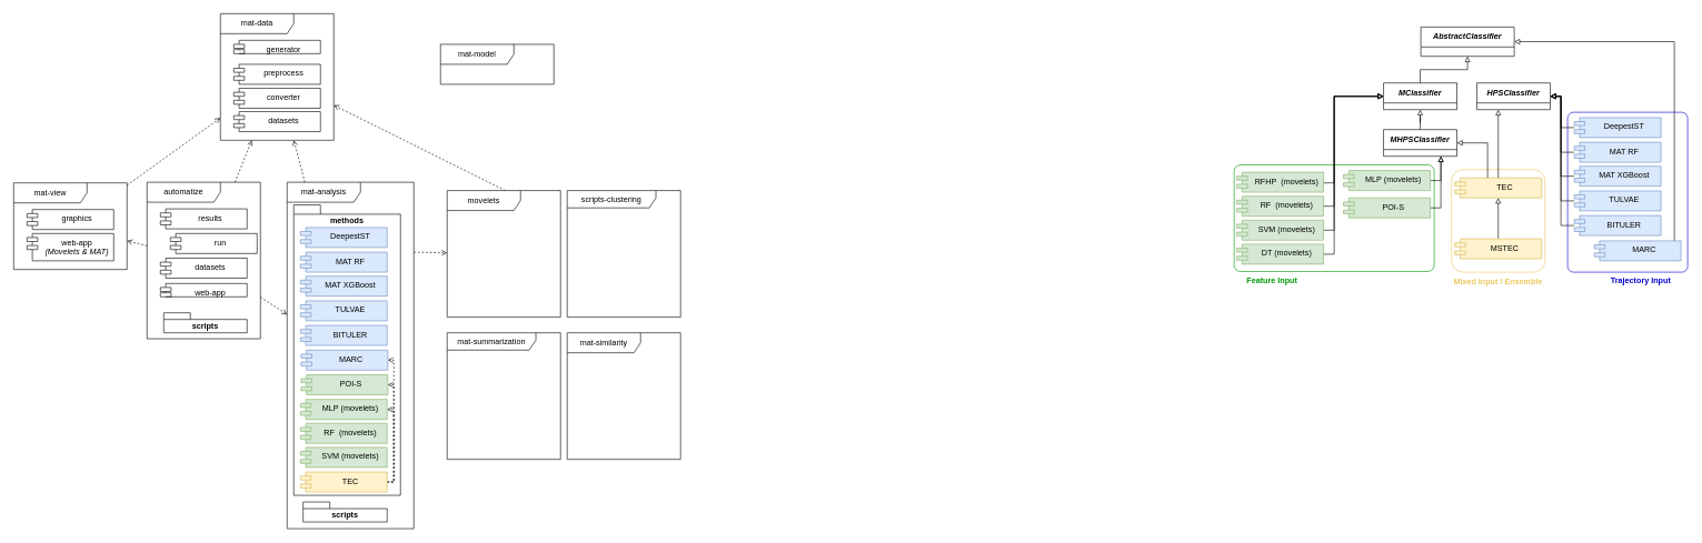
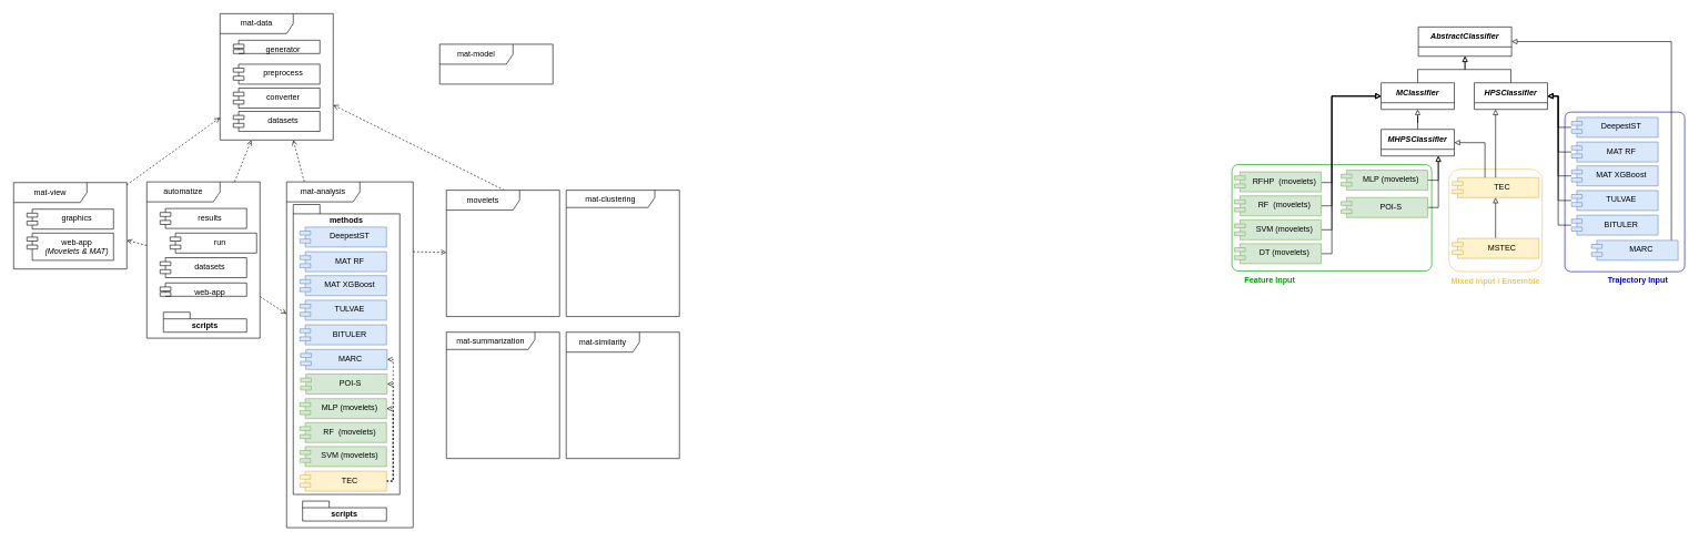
  <mxCell id="0" />
  <mxCell id="1" parent="0" />
  <mxCell id="2" value="&lt;h4&gt;Trajectory Input&lt;/h4&gt;" style="rounded=1;whiteSpace=wrap;html=1;fillColor=none;verticalAlign=top;labelPosition=right;verticalLabelPosition=bottom;align=left;spacing=-15;spacingTop=0;spacingLeft=-100;spacingRight=0;fontColor=#0000CC;labelBorderColor=none;strokeColor=#0000CC;arcSize=5;" parent="1" vertex="1"><mxGeometry x="2350" y="168" width="180" height="240" as="geometry" /></mxCell>
  <mxCell id="3" value="&lt;h4&gt;Mixed Input / Ensemble&lt;/h4&gt;" style="rounded=1;whiteSpace=wrap;html=1;fillColor=none;verticalAlign=top;labelPosition=center;verticalLabelPosition=bottom;align=center;spacing=-15;spacingTop=1;spacingLeft=0;spacingRight=0;fontColor=#EBC75E;labelBorderColor=none;strokeColor=#EBC75E;arcSize=12;" parent="1" vertex="1"><mxGeometry x="2176" y="254" width="140" height="154" as="geometry" /></mxCell>
  <mxCell id="4" value="&lt;h4&gt;Feature Input&lt;/h4&gt;" style="rounded=1;whiteSpace=wrap;html=1;fillColor=none;verticalAlign=top;labelPosition=left;verticalLabelPosition=bottom;align=right;spacing=-15;spacingTop=1;spacingLeft=0;spacingRight=-80;fontColor=#009900;labelBorderColor=none;strokeColor=#009900;arcSize=6;" parent="1" vertex="1"><mxGeometry x="1850" y="247" width="300" height="160" as="geometry" /></mxCell>
  <mxCell id="5" value="methods" style="shape=folder;fontStyle=1;spacingTop=10;tabWidth=40;tabHeight=14;tabPosition=left;html=1;whiteSpace=wrap;horizontal=1;verticalAlign=top;fillColor=none;" parent="1" vertex="1"><mxGeometry x="440" y="307" width="160" height="436" as="geometry" /></mxCell>
  <mxCell id="6" value="mat-data" style="shape=umlFrame;whiteSpace=wrap;html=1;pointerEvents=0;width=110;height=30;" parent="1" vertex="1"><mxGeometry x="330" y="20" width="170" height="190" as="geometry" /></mxCell>
  <mxCell id="7" value="preprocess" style="shape=module;align=left;spacingLeft=20;align=center;verticalAlign=top;whiteSpace=wrap;html=1;jettyWidth=16;jettyHeight=6;" parent="1" vertex="1"><mxGeometry x="350" y="96" width="130" height="30" as="geometry" /></mxCell>
  <mxCell id="8" value="generator" style="shape=module;align=left;spacingLeft=20;align=center;verticalAlign=top;whiteSpace=wrap;html=1;jettyWidth=16;jettyHeight=6;" parent="1" vertex="1"><mxGeometry x="350" y="60" width="130" height="20" as="geometry" /></mxCell>
  <mxCell id="9" value="mat-view" style="shape=umlFrame;whiteSpace=wrap;html=1;pointerEvents=0;width=110;height=30;" parent="1" vertex="1"><mxGeometry x="20" y="274" width="170" height="130" as="geometry" /></mxCell>
  <mxCell id="10" value="web-app &lt;br&gt;&lt;i&gt;(Movelets &amp;amp; MAT)&lt;/i&gt;" style="shape=module;align=left;spacingLeft=20;align=center;verticalAlign=top;whiteSpace=wrap;html=1;jettyWidth=16;jettyHeight=6;" parent="1" vertex="1"><mxGeometry x="40" y="350" width="130" height="41" as="geometry" /></mxCell>
  <mxCell id="11" value="graphics" style="shape=module;align=left;spacingLeft=20;align=center;verticalAlign=top;whiteSpace=wrap;html=1;jettyWidth=16;jettyHeight=6;" parent="1" vertex="1"><mxGeometry x="40" y="314" width="130" height="30" as="geometry" /></mxCell>
  <mxCell id="12" style="rounded=0;orthogonalLoop=1;jettySize=auto;html=1;endArrow=open;dashed=1;endFill=0;exitX=0.512;exitY=0;exitDx=0;exitDy=0;exitPerimeter=0;" parent="1" source="13" target="6" edge="1"><mxGeometry relative="1" as="geometry" /></mxCell>
  <mxCell id="13" value="movelets" style="shape=umlFrame;whiteSpace=wrap;html=1;pointerEvents=0;width=110;height=30;" parent="1" vertex="1"><mxGeometry x="670" y="285.5" width="170" height="190" as="geometry" /></mxCell>
  <mxCell id="14" value="MLP (movelets)" style="shape=module;align=left;spacingLeft=20;align=center;verticalAlign=top;whiteSpace=wrap;html=1;jettyWidth=16;jettyHeight=6;fillColor=#d5e8d4;strokeColor=#82b366;" parent="1" vertex="1"><mxGeometry x="450" y="599" width="130" height="30" as="geometry" /></mxCell>
  <mxCell id="15" style="edgeStyle=orthogonalEdgeStyle;rounded=0;orthogonalLoop=1;jettySize=auto;html=1;entryX=1;entryY=0.5;entryDx=0;entryDy=0;endArrow=open;dashed=1;endFill=0;" parent="1" source="18" target="30" edge="1"><mxGeometry relative="1" as="geometry"><Array as="points"><mxPoint x="590" y="723" /><mxPoint x="590" y="540" /></Array></mxGeometry></mxCell>
  <mxCell id="16" style="edgeStyle=orthogonalEdgeStyle;rounded=0;orthogonalLoop=1;jettySize=auto;html=1;entryX=1;entryY=0.5;entryDx=0;entryDy=0;endArrow=open;dashed=1;endFill=0;" parent="1" source="18" target="29" edge="1"><mxGeometry relative="1" as="geometry"><Array as="points"><mxPoint x="590" y="723" /><mxPoint x="590" y="577" /></Array></mxGeometry></mxCell>
  <mxCell id="17" style="edgeStyle=orthogonalEdgeStyle;rounded=0;orthogonalLoop=1;jettySize=auto;html=1;entryX=1;entryY=0.5;entryDx=0;entryDy=0;endArrow=open;dashed=1;endFill=0;" parent="1" source="18" target="14" edge="1"><mxGeometry relative="1" as="geometry"><Array as="points"><mxPoint x="590" y="723" /><mxPoint x="590" y="614" /></Array></mxGeometry></mxCell>
  <mxCell id="18" value="TEC" style="shape=module;align=left;spacingLeft=20;align=center;verticalAlign=top;whiteSpace=wrap;html=1;jettyWidth=16;jettyHeight=6;fillColor=#fff2cc;strokeColor=#d6b656;" parent="1" vertex="1"><mxGeometry x="450" y="708" width="130" height="30" as="geometry" /></mxCell>
  <mxCell id="19" style="rounded=0;orthogonalLoop=1;jettySize=auto;html=1;dashed=1;endArrow=open;endFill=0;" parent="1" source="22" target="6" edge="1"><mxGeometry relative="1" as="geometry" /></mxCell>
  <mxCell id="20" style="rounded=0;orthogonalLoop=1;jettySize=auto;html=1;endArrow=open;dashed=1;endFill=0;" parent="1" source="22" target="9" edge="1"><mxGeometry relative="1" as="geometry" /></mxCell>
  <mxCell id="21" style="rounded=0;orthogonalLoop=1;jettySize=auto;html=1;endArrow=open;dashed=1;endFill=0;" parent="1" source="22" target="28" edge="1"><mxGeometry relative="1" as="geometry" /></mxCell>
  <mxCell id="22" value="automatize" style="shape=umlFrame;whiteSpace=wrap;html=1;pointerEvents=0;width=110;height=30;" parent="1" vertex="1"><mxGeometry x="220" y="273" width="170" height="235" as="geometry" /></mxCell>
  <mxCell id="23" value="run" style="shape=module;align=left;spacingLeft=20;align=center;verticalAlign=top;whiteSpace=wrap;html=1;jettyWidth=16;jettyHeight=6;" parent="1" vertex="1"><mxGeometry x="255" y="350" width="130" height="30" as="geometry" /></mxCell>
  <mxCell id="24" value="results" style="shape=module;align=left;spacingLeft=20;align=center;verticalAlign=top;whiteSpace=wrap;html=1;jettyWidth=16;jettyHeight=6;" parent="1" vertex="1"><mxGeometry x="240" y="313" width="130" height="30" as="geometry" /></mxCell>
  <mxCell id="25" value="datasets" style="shape=module;align=left;spacingLeft=20;align=center;verticalAlign=top;whiteSpace=wrap;html=1;jettyWidth=16;jettyHeight=6;" parent="1" vertex="1"><mxGeometry x="240" y="387" width="130" height="30" as="geometry" /></mxCell>
  <mxCell id="26" style="rounded=0;orthogonalLoop=1;jettySize=auto;html=1;endArrow=open;dashed=1;endFill=0;exitX=1;exitY=0.202;exitDx=0;exitDy=0;exitPerimeter=0;" parent="1" source="28" target="13" edge="1"><mxGeometry relative="1" as="geometry"><mxPoint x="640" y="362.125" as="sourcePoint" /><mxPoint x="682.705" y="297" as="targetPoint" /></mxGeometry></mxCell>
  <mxCell id="27" style="rounded=0;orthogonalLoop=1;jettySize=auto;html=1;endArrow=open;dashed=1;endFill=0;" parent="1" source="28" target="6" edge="1"><mxGeometry relative="1" as="geometry" /></mxCell>
  <mxCell id="28" value="mat-analysis" style="shape=umlFrame;whiteSpace=wrap;html=1;pointerEvents=0;width=110;height=30;" parent="1" vertex="1"><mxGeometry x="430" y="273" width="190" height="520" as="geometry" /></mxCell>
  <mxCell id="29" value="POI-S" style="shape=module;align=left;spacingLeft=20;align=center;verticalAlign=top;whiteSpace=wrap;html=1;jettyWidth=16;jettyHeight=6;fillColor=#d5e8d4;strokeColor=#82b366;" parent="1" vertex="1"><mxGeometry x="451" y="562" width="130" height="30" as="geometry" /></mxCell>
  <mxCell id="30" value="MARC" style="shape=module;align=left;spacingLeft=20;align=center;verticalAlign=top;whiteSpace=wrap;html=1;jettyWidth=16;jettyHeight=6;fillColor=#dae8fc;strokeColor=#6c8ebf;" parent="1" vertex="1"><mxGeometry x="451" y="525" width="130" height="30" as="geometry" /></mxCell>
  <mxCell id="31" value="web-app" style="shape=module;align=left;spacingLeft=20;align=center;verticalAlign=top;whiteSpace=wrap;html=1;jettyWidth=16;jettyHeight=6;" parent="1" vertex="1"><mxGeometry x="240" y="425" width="130" height="20" as="geometry" /></mxCell>
  <mxCell id="32" value="RF&amp;nbsp; (movelets)" style="shape=module;align=left;spacingLeft=20;align=center;verticalAlign=top;whiteSpace=wrap;html=1;jettyWidth=16;jettyHeight=6;fillColor=#d5e8d4;strokeColor=#82b366;" parent="1" vertex="1"><mxGeometry x="450" y="635" width="130" height="30" as="geometry" /></mxCell>
  <mxCell id="33" value="SVM&amp;nbsp;(movelets)" style="shape=module;align=left;spacingLeft=20;align=center;verticalAlign=top;whiteSpace=wrap;html=1;jettyWidth=16;jettyHeight=6;fillColor=#d5e8d4;strokeColor=#82b366;" parent="1" vertex="1"><mxGeometry x="450" y="671" width="130" height="30" as="geometry" /></mxCell>
  <mxCell id="34" value="DeepestST" style="shape=module;align=left;spacingLeft=20;align=center;verticalAlign=top;whiteSpace=wrap;html=1;jettyWidth=16;jettyHeight=6;fillColor=#dae8fc;strokeColor=#6c8ebf;" parent="1" vertex="1"><mxGeometry x="450" y="341" width="130" height="30" as="geometry" /></mxCell>
  <mxCell id="35" value="MAT RF" style="shape=module;align=left;spacingLeft=20;align=center;verticalAlign=top;whiteSpace=wrap;html=1;jettyWidth=16;jettyHeight=6;fillColor=#dae8fc;strokeColor=#6c8ebf;" parent="1" vertex="1"><mxGeometry x="450" y="378" width="130" height="30" as="geometry" /></mxCell>
  <mxCell id="36" value="MAT XGBoost" style="shape=module;align=left;spacingLeft=20;align=center;verticalAlign=top;whiteSpace=wrap;html=1;jettyWidth=16;jettyHeight=6;fillColor=#dae8fc;strokeColor=#6c8ebf;" parent="1" vertex="1"><mxGeometry x="450" y="414" width="130" height="30" as="geometry" /></mxCell>
  <mxCell id="37" value="TULVAE" style="shape=module;align=left;spacingLeft=20;align=center;verticalAlign=top;whiteSpace=wrap;html=1;jettyWidth=16;jettyHeight=6;fillColor=#dae8fc;strokeColor=#6c8ebf;" parent="1" vertex="1"><mxGeometry x="450" y="451" width="130" height="30" as="geometry" /></mxCell>
  <mxCell id="38" value="BITULER" style="shape=module;align=left;spacingLeft=20;align=center;verticalAlign=top;whiteSpace=wrap;html=1;jettyWidth=16;jettyHeight=6;fillColor=#dae8fc;strokeColor=#6c8ebf;" parent="1" vertex="1"><mxGeometry x="450" y="488" width="130" height="30" as="geometry" /></mxCell>
  <mxCell id="39" value="converter" style="shape=module;align=left;spacingLeft=20;align=center;verticalAlign=top;whiteSpace=wrap;html=1;jettyWidth=16;jettyHeight=6;" parent="1" vertex="1"><mxGeometry x="350" y="132" width="130" height="30" as="geometry" /></mxCell>
  <mxCell id="40" value="datasets" style="shape=module;align=left;spacingLeft=20;align=center;verticalAlign=top;whiteSpace=wrap;html=1;jettyWidth=16;jettyHeight=6;" parent="1" vertex="1"><mxGeometry x="350" y="167" width="130" height="30" as="geometry" /></mxCell>
  <mxCell id="41" style="rounded=0;orthogonalLoop=1;jettySize=auto;html=1;endArrow=open;dashed=1;endFill=0;" parent="1" source="9" target="6" edge="1"><mxGeometry relative="1" as="geometry" /></mxCell>
  <mxCell id="42" value="scripts" style="shape=folder;fontStyle=1;spacingTop=10;tabWidth=40;tabHeight=10;tabPosition=left;html=1;whiteSpace=wrap;" parent="1" vertex="1"><mxGeometry x="454" y="753" width="126" height="30" as="geometry" /></mxCell>
  <mxCell id="43" value="scripts" style="shape=folder;fontStyle=1;spacingTop=10;tabWidth=40;tabHeight=10;tabPosition=left;html=1;whiteSpace=wrap;" parent="1" vertex="1"><mxGeometry x="245" y="469" width="125" height="30" as="geometry" /></mxCell>
  <mxCell id="44" style="edgeStyle=orthogonalEdgeStyle;rounded=0;orthogonalLoop=1;jettySize=auto;html=1;endArrow=block;endFill=0;" parent="1" source="45" target="69" edge="1"><mxGeometry relative="1" as="geometry"><Array as="points"><mxPoint x="2160" y="271" /></Array></mxGeometry></mxCell>
  <mxCell id="45" value="MLP (movelets)" style="shape=module;align=left;spacingLeft=20;align=center;verticalAlign=top;whiteSpace=wrap;html=1;jettyWidth=16;jettyHeight=6;fillColor=#d5e8d4;strokeColor=#82b366;" parent="1" vertex="1"><mxGeometry x="2014" y="255.5" width="130" height="30" as="geometry" /></mxCell>
  <mxCell id="46" value="TEC" style="shape=module;align=left;spacingLeft=20;align=center;verticalAlign=top;whiteSpace=wrap;html=1;jettyWidth=16;jettyHeight=6;fillColor=#fff2cc;strokeColor=#d6b656;" parent="1" vertex="1"><mxGeometry x="2181" y="266.5" width="130" height="30" as="geometry" /></mxCell>
  <mxCell id="47" style="edgeStyle=orthogonalEdgeStyle;rounded=0;orthogonalLoop=1;jettySize=auto;html=1;endArrow=block;endFill=0;" parent="1" source="48" target="69" edge="1"><mxGeometry relative="1" as="geometry"><Array as="points"><mxPoint x="2160" y="312" /></Array></mxGeometry></mxCell>
  <mxCell id="48" value="POI-S" style="shape=module;align=left;spacingLeft=20;align=center;verticalAlign=top;whiteSpace=wrap;html=1;jettyWidth=16;jettyHeight=6;fillColor=#d5e8d4;strokeColor=#82b366;" parent="1" vertex="1"><mxGeometry x="2014" y="296.5" width="130" height="30" as="geometry" /></mxCell>
  <mxCell id="49" style="edgeStyle=orthogonalEdgeStyle;rounded=0;orthogonalLoop=1;jettySize=auto;html=1;endArrow=block;endFill=0;" parent="1" source="50" target="70" edge="1"><mxGeometry relative="1" as="geometry"><Array as="points"><mxPoint x="2510" y="62" /></Array></mxGeometry></mxCell>
  <mxCell id="50" value="MARC" style="shape=module;align=left;spacingLeft=20;align=center;verticalAlign=top;whiteSpace=wrap;html=1;jettyWidth=16;jettyHeight=6;fillColor=#dae8fc;strokeColor=#6c8ebf;" parent="1" vertex="1"><mxGeometry x="2390" y="361" width="130" height="30" as="geometry" /></mxCell>
  <mxCell id="51" style="edgeStyle=orthogonalEdgeStyle;rounded=0;orthogonalLoop=1;jettySize=auto;html=1;entryX=0;entryY=0.5;entryDx=0;entryDy=0;endArrow=block;endFill=0;" parent="1" source="52" target="67" edge="1"><mxGeometry relative="1" as="geometry"><Array as="points"><mxPoint x="2000" y="274" /><mxPoint x="2000" y="144" /></Array></mxGeometry></mxCell>
  <mxCell id="52" value="RFHP&amp;nbsp; (movelets)" style="shape=module;align=left;spacingLeft=20;align=center;verticalAlign=top;whiteSpace=wrap;html=1;jettyWidth=16;jettyHeight=6;fillColor=#d5e8d4;strokeColor=#82b366;" parent="1" vertex="1"><mxGeometry x="1854" y="258" width="130" height="30" as="geometry" /></mxCell>
  <mxCell id="53" style="edgeStyle=orthogonalEdgeStyle;rounded=0;orthogonalLoop=1;jettySize=auto;html=1;endArrow=block;endFill=0;" parent="1" source="75" target="67" edge="1"><mxGeometry relative="1" as="geometry"><Array as="points"><mxPoint x="2000" y="309" /><mxPoint x="2000" y="144" /></Array></mxGeometry></mxCell>
  <mxCell id="54" style="edgeStyle=orthogonalEdgeStyle;rounded=0;orthogonalLoop=1;jettySize=auto;html=1;endArrow=block;endFill=0;" parent="1" source="55" target="67" edge="1"><mxGeometry relative="1" as="geometry"><Array as="points"><mxPoint x="2000" y="345" /><mxPoint x="2000" y="144" /></Array></mxGeometry></mxCell>
  <mxCell id="55" value="SVM&amp;nbsp;(movelets)" style="shape=module;align=left;spacingLeft=20;align=center;verticalAlign=top;whiteSpace=wrap;html=1;jettyWidth=16;jettyHeight=6;fillColor=#d5e8d4;strokeColor=#82b366;" parent="1" vertex="1"><mxGeometry x="1854" y="330" width="130" height="30" as="geometry" /></mxCell>
  <mxCell id="56" style="edgeStyle=orthogonalEdgeStyle;rounded=0;orthogonalLoop=1;jettySize=auto;html=1;endArrow=block;endFill=0;" parent="1" source="57" target="72" edge="1"><mxGeometry relative="1" as="geometry"><Array as="points"><mxPoint x="2340" y="191" /><mxPoint x="2340" y="144" /></Array></mxGeometry></mxCell>
  <mxCell id="57" value="DeepestST" style="shape=module;align=left;spacingLeft=20;align=center;verticalAlign=top;whiteSpace=wrap;html=1;jettyWidth=16;jettyHeight=6;fillColor=#dae8fc;strokeColor=#6c8ebf;" parent="1" vertex="1"><mxGeometry x="2360" y="176" width="130" height="30" as="geometry" /></mxCell>
  <mxCell id="58" style="edgeStyle=orthogonalEdgeStyle;rounded=0;orthogonalLoop=1;jettySize=auto;html=1;endArrow=block;endFill=0;" parent="1" source="59" target="72" edge="1"><mxGeometry relative="1" as="geometry"><Array as="points"><mxPoint x="2340" y="228" /><mxPoint x="2340" y="144" /></Array></mxGeometry></mxCell>
  <mxCell id="59" value="MAT RF" style="shape=module;align=left;spacingLeft=20;align=center;verticalAlign=top;whiteSpace=wrap;html=1;jettyWidth=16;jettyHeight=6;fillColor=#dae8fc;strokeColor=#6c8ebf;" parent="1" vertex="1"><mxGeometry x="2360" y="213" width="130" height="30" as="geometry" /></mxCell>
  <mxCell id="60" style="edgeStyle=orthogonalEdgeStyle;rounded=0;orthogonalLoop=1;jettySize=auto;html=1;endArrow=block;endFill=0;" parent="1" source="61" target="72" edge="1"><mxGeometry relative="1" as="geometry"><Array as="points"><mxPoint x="2340" y="264" /><mxPoint x="2340" y="144" /></Array></mxGeometry></mxCell>
  <mxCell id="61" value="MAT XGBoost" style="shape=module;align=left;spacingLeft=20;align=center;verticalAlign=top;whiteSpace=wrap;html=1;jettyWidth=16;jettyHeight=6;fillColor=#dae8fc;strokeColor=#6c8ebf;" parent="1" vertex="1"><mxGeometry x="2360" y="249" width="130" height="30" as="geometry" /></mxCell>
  <mxCell id="62" style="edgeStyle=orthogonalEdgeStyle;rounded=0;orthogonalLoop=1;jettySize=auto;html=1;endArrow=block;endFill=0;" parent="1" source="63" target="72" edge="1"><mxGeometry relative="1" as="geometry"><Array as="points"><mxPoint x="2340" y="301" /><mxPoint x="2340" y="144" /></Array></mxGeometry></mxCell>
  <mxCell id="63" value="TULVAE" style="shape=module;align=left;spacingLeft=20;align=center;verticalAlign=top;whiteSpace=wrap;html=1;jettyWidth=16;jettyHeight=6;fillColor=#dae8fc;strokeColor=#6c8ebf;" parent="1" vertex="1"><mxGeometry x="2360" y="286" width="130" height="30" as="geometry" /></mxCell>
  <mxCell id="64" style="edgeStyle=orthogonalEdgeStyle;rounded=0;orthogonalLoop=1;jettySize=auto;html=1;endArrow=block;endFill=0;" parent="1" source="65" target="72" edge="1"><mxGeometry relative="1" as="geometry"><Array as="points"><mxPoint x="2340" y="338" /><mxPoint x="2340" y="144" /></Array></mxGeometry></mxCell>
  <mxCell id="65" value="BITULER" style="shape=module;align=left;spacingLeft=20;align=center;verticalAlign=top;whiteSpace=wrap;html=1;jettyWidth=16;jettyHeight=6;fillColor=#dae8fc;strokeColor=#6c8ebf;" parent="1" vertex="1"><mxGeometry x="2360" y="323" width="130" height="30" as="geometry" /></mxCell>
  <mxCell id="66" style="edgeStyle=orthogonalEdgeStyle;rounded=0;orthogonalLoop=1;jettySize=auto;html=1;endArrow=block;endFill=0;" parent="1" source="67" target="70" edge="1"><mxGeometry relative="1" as="geometry" /></mxCell>
  <mxCell id="67" value="MClassifier" style="swimlane;fontStyle=3;childLayout=stackLayout;horizontal=1;startSize=30;horizontalStack=0;resizeParent=1;resizeParentMax=0;resizeLast=0;collapsible=1;marginBottom=0;whiteSpace=wrap;html=1;" parent="1" vertex="1"><mxGeometry x="2074" y="124" width="110" height="40" as="geometry" /></mxCell>
  <mxCell id="68" style="edgeStyle=orthogonalEdgeStyle;rounded=0;orthogonalLoop=1;jettySize=auto;html=1;endArrow=block;endFill=0;" parent="1" source="69" target="67" edge="1"><mxGeometry relative="1" as="geometry" /></mxCell>
  <mxCell id="69" value="MHPSClassifier" style="swimlane;fontStyle=3;childLayout=stackLayout;horizontal=1;startSize=30;horizontalStack=0;resizeParent=1;resizeParentMax=0;resizeLast=0;collapsible=1;marginBottom=0;whiteSpace=wrap;html=1;" parent="1" vertex="1"><mxGeometry x="2074" y="194" width="110" height="40" as="geometry" /></mxCell>
  <mxCell id="70" value="AbstractClassifier" style="swimlane;fontStyle=3;childLayout=stackLayout;horizontal=1;startSize=30;horizontalStack=0;resizeParent=1;resizeParentMax=0;resizeLast=0;collapsible=1;marginBottom=0;whiteSpace=wrap;html=1;" parent="1" vertex="1"><mxGeometry x="2130" y="40" width="140" height="44" as="geometry" /></mxCell>
+ <mxCell id="71" style="edgeStyle=orthogonalEdgeStyle;rounded=0;orthogonalLoop=1;jettySize=auto;html=1;endArrow=block;endFill=0;" parent="1" source="72" target="70" edge="1"><mxGeometry relative="1" as="geometry" /></mxCell>
  <mxCell id="72" value="HPSClassifier" style="swimlane;fontStyle=3;childLayout=stackLayout;horizontal=1;startSize=30;horizontalStack=0;resizeParent=1;resizeParentMax=0;resizeLast=0;collapsible=1;marginBottom=0;whiteSpace=wrap;html=1;" parent="1" vertex="1"><mxGeometry x="2214" y="124" width="110" height="40" as="geometry" /></mxCell>
  <mxCell id="73" style="edgeStyle=orthogonalEdgeStyle;rounded=0;orthogonalLoop=1;jettySize=auto;html=1;endArrow=block;endFill=0;" parent="1" source="74" target="67" edge="1"><mxGeometry relative="1" as="geometry"><Array as="points"><mxPoint x="2000" y="381" /><mxPoint x="2000" y="144" /></Array></mxGeometry></mxCell>
  <mxCell id="74" value="DT (movelets)" style="shape=module;align=left;spacingLeft=20;align=center;verticalAlign=top;whiteSpace=wrap;html=1;jettyWidth=16;jettyHeight=6;fillColor=#d5e8d4;strokeColor=#82b366;" parent="1" vertex="1"><mxGeometry x="1854" y="366" width="130" height="30" as="geometry" /></mxCell>
  <mxCell id="75" value="RF&amp;nbsp; (movelets)" style="shape=module;align=left;spacingLeft=20;align=center;verticalAlign=top;whiteSpace=wrap;html=1;jettyWidth=16;jettyHeight=6;fillColor=#d5e8d4;strokeColor=#82b366;" parent="1" vertex="1"><mxGeometry x="1854" y="294" width="130" height="30" as="geometry" /></mxCell>
  <mxCell id="76" style="edgeStyle=orthogonalEdgeStyle;rounded=0;orthogonalLoop=1;jettySize=auto;html=1;endArrow=block;endFill=0;" parent="1" source="46" target="72" edge="1"><mxGeometry relative="1" as="geometry"><Array as="points"><mxPoint x="2270" y="274" /><mxPoint x="2270" y="274" /></Array></mxGeometry></mxCell>
  <mxCell id="77" style="edgeStyle=orthogonalEdgeStyle;rounded=0;orthogonalLoop=1;jettySize=auto;html=1;endArrow=block;endFill=0;" parent="1" source="46" target="69" edge="1"><mxGeometry relative="1" as="geometry"><Array as="points"><mxPoint x="2230" y="214" /></Array></mxGeometry></mxCell>
  <mxCell id="78" style="edgeStyle=orthogonalEdgeStyle;rounded=0;orthogonalLoop=1;jettySize=auto;html=1;endArrow=block;endFill=0;" parent="1" source="79" target="46" edge="1"><mxGeometry relative="1" as="geometry" /></mxCell>
  <mxCell id="79" value="MSTEC" style="shape=module;align=left;spacingLeft=20;align=center;verticalAlign=top;whiteSpace=wrap;html=1;jettyWidth=16;jettyHeight=6;fillColor=#fff2cc;strokeColor=#d6b656;" parent="1" vertex="1"><mxGeometry x="2181" y="358" width="130" height="30" as="geometry" /></mxCell>
  <mxCell id="80" value="mat-model" style="shape=umlFrame;whiteSpace=wrap;html=1;pointerEvents=0;width=110;height=30;" parent="1" vertex="1"><mxGeometry x="660" y="66" width="170" height="60" as="geometry" /></mxCell>
  <mxCell id="81" value="mat-similarity" style="shape=umlFrame;whiteSpace=wrap;html=1;pointerEvents=0;width=110;height=30;" vertex="1" parent="1"><mxGeometry x="850" y="499" width="170" height="190" as="geometry" /></mxCell>
  <mxCell id="82" value="mat-summarization" style="shape=umlFrame;whiteSpace=wrap;html=1;pointerEvents=0;width=133;height=26;" vertex="1" parent="1"><mxGeometry x="670" y="499" width="170" height="190" as="geometry" /></mxCell>
- <mxCell id="83" value="scripts-clustering" style="shape=umlFrame;whiteSpace=wrap;html=1;pointerEvents=0;width=133;height=26;" vertex="1" parent="1"><mxGeometry x="850" y="285.5" width="170" height="190" as="geometry" /></mxCell>
+ <mxCell id="83" value="mat-clustering" style="shape=umlFrame;whiteSpace=wrap;html=1;pointerEvents=0;width=133;height=26;" vertex="1" parent="1"><mxGeometry x="850" y="285.5" width="170" height="190" as="geometry" /></mxCell>
